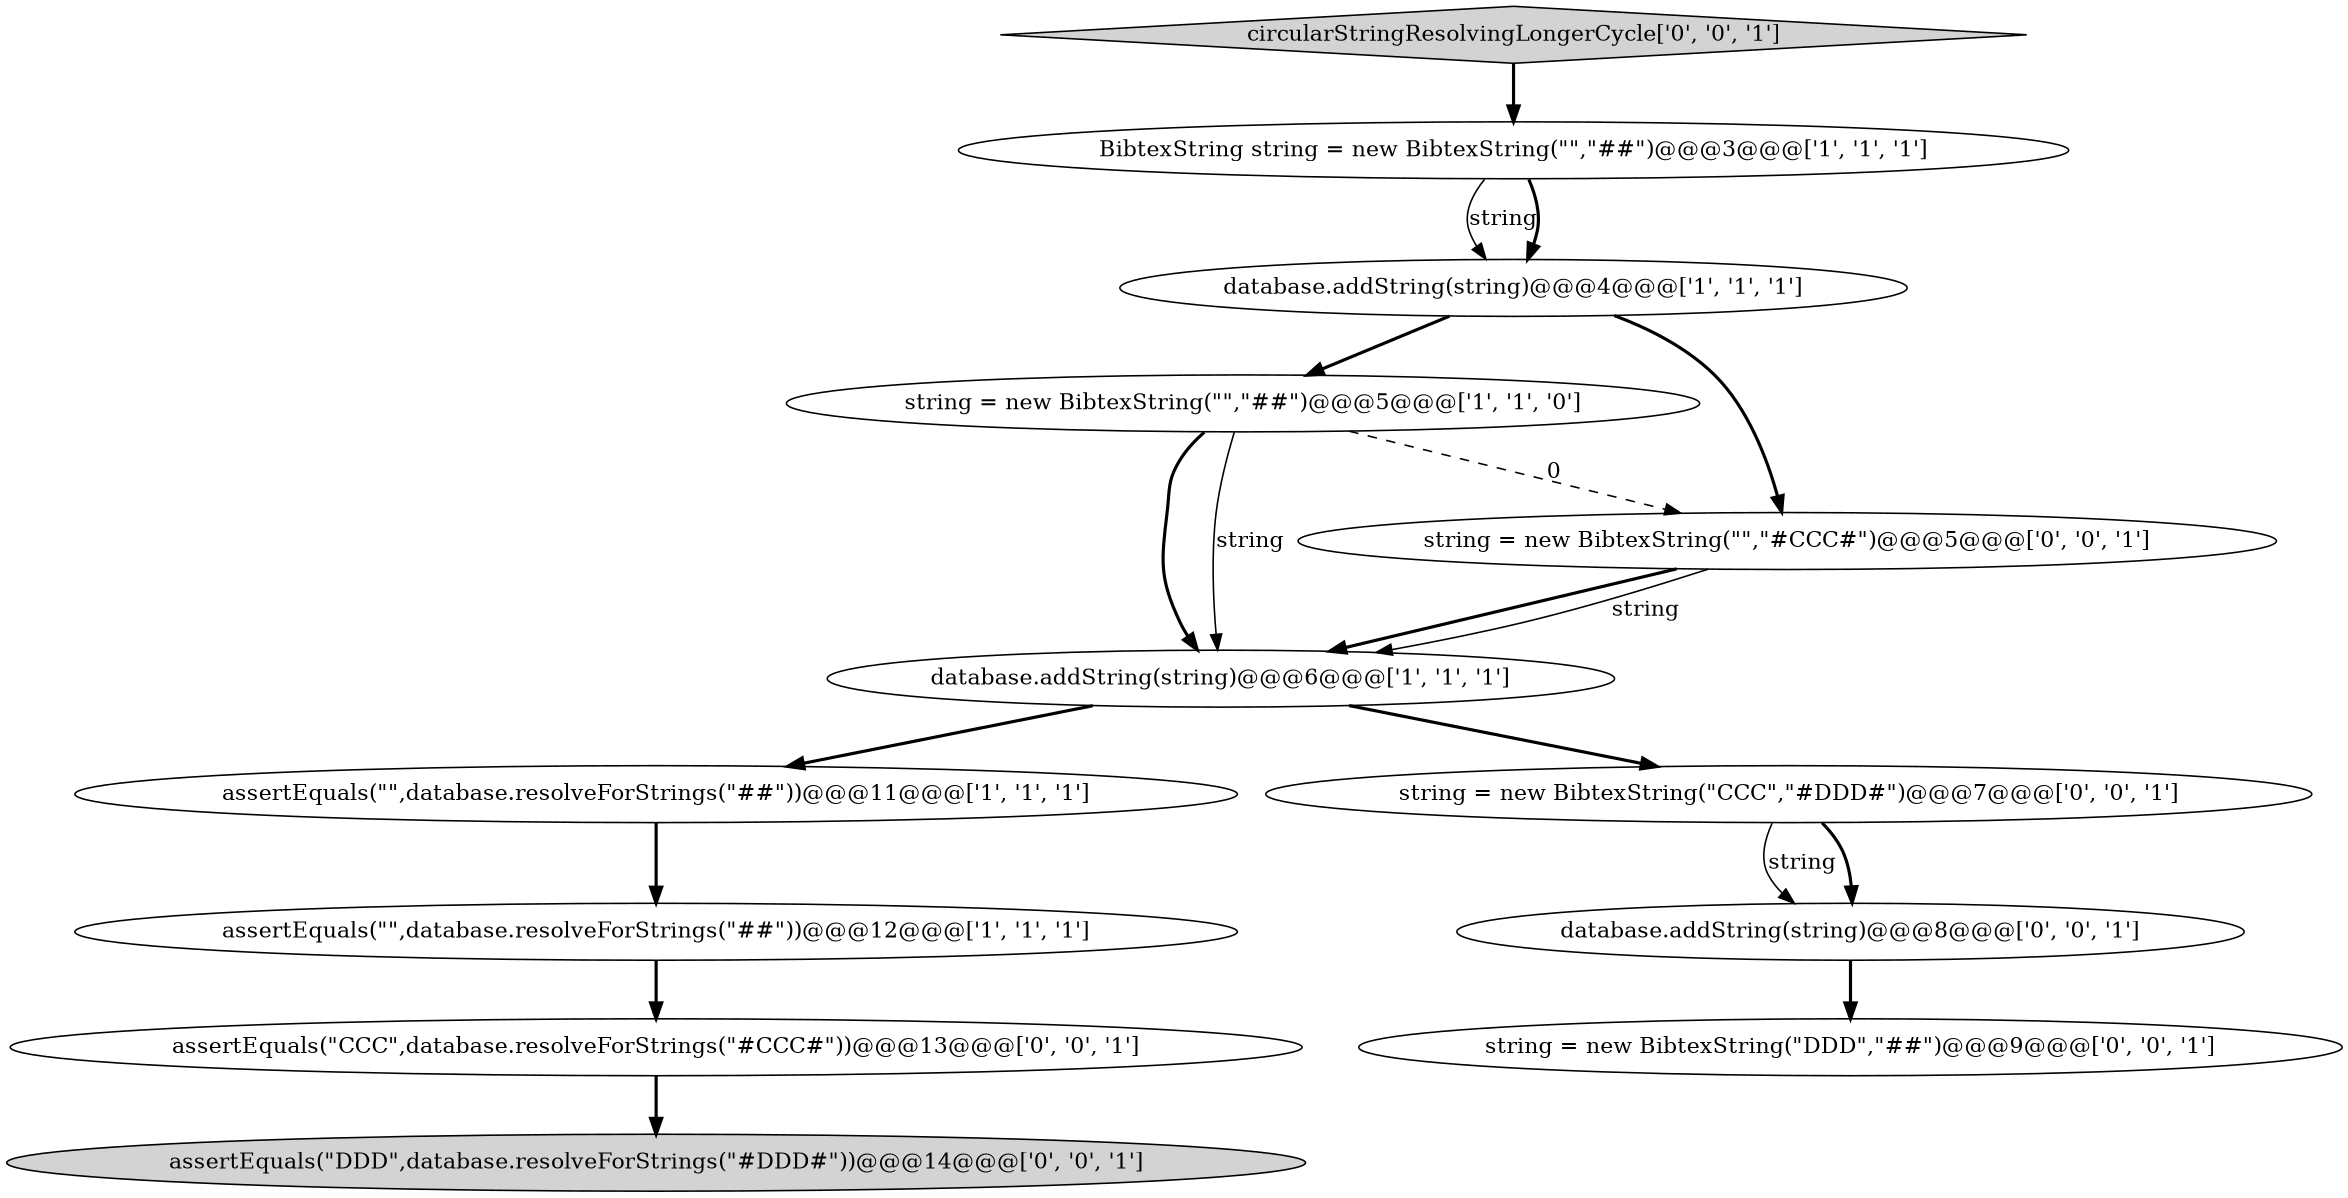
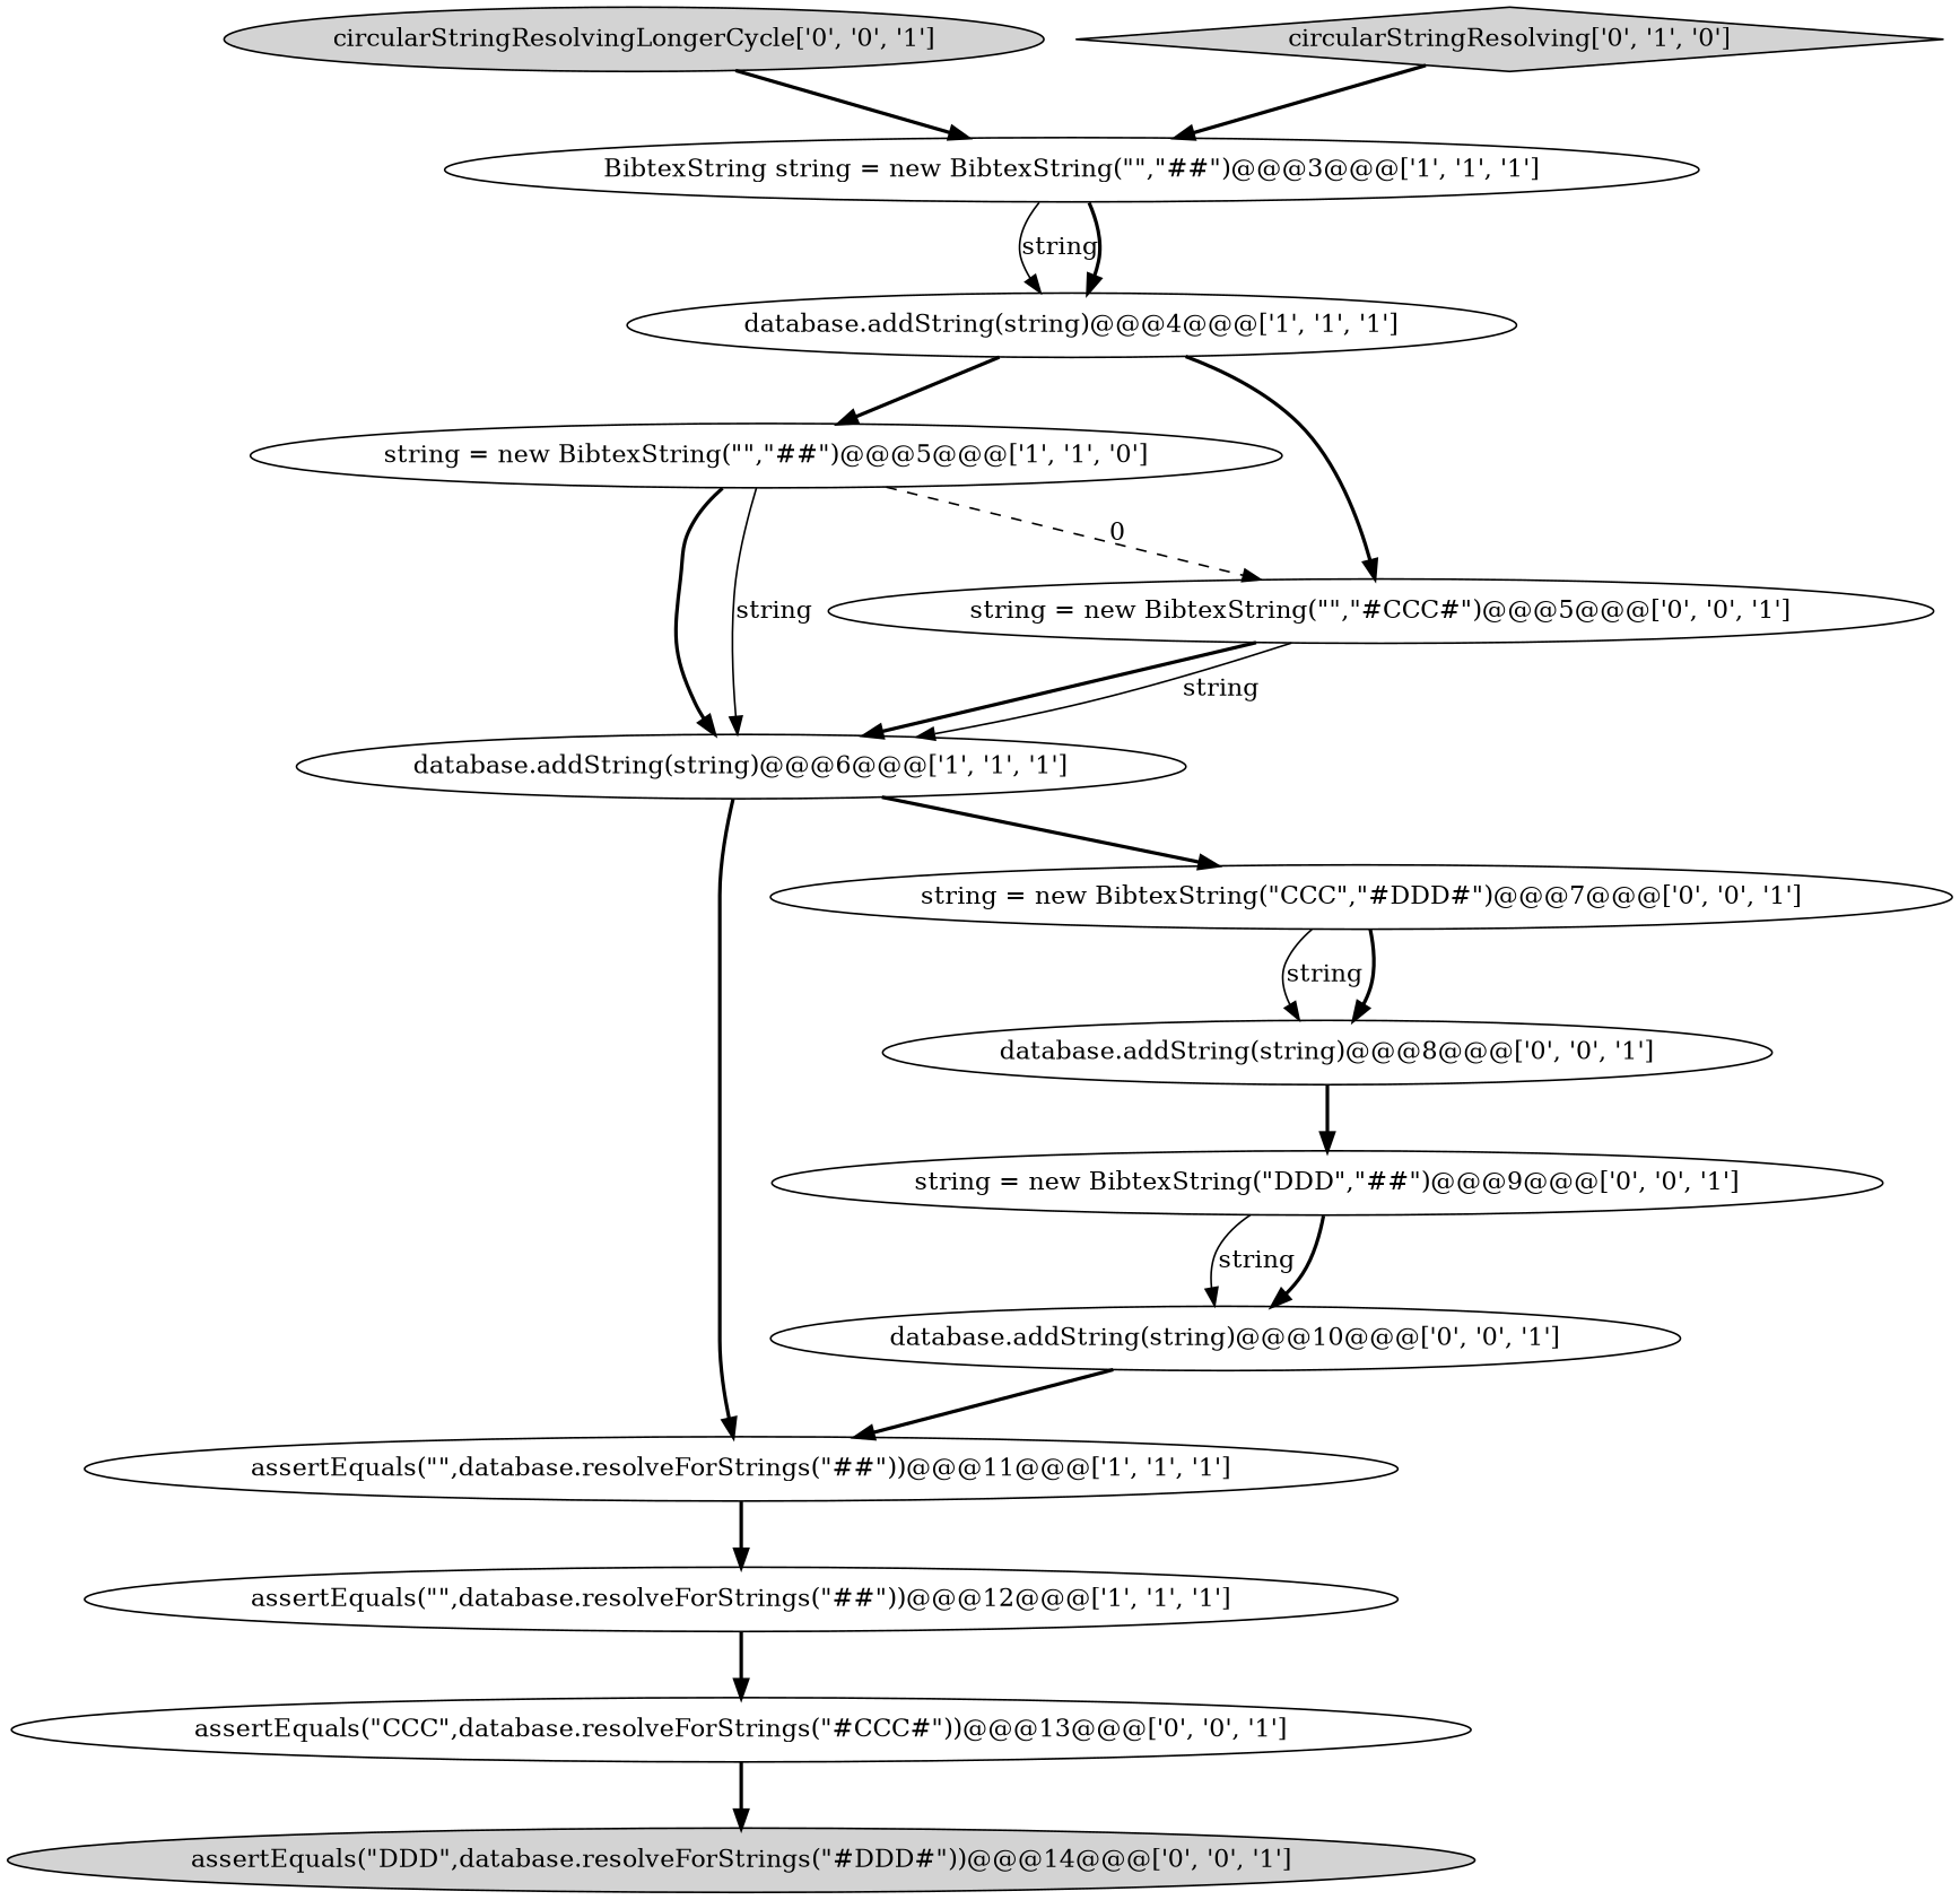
  digraph {
    node [fillcolor=white shape=ellipse style=filled]
    edge [style=bold]
    n1 [label="assertEquals(\"\",database.resolveForStrings(\"##\"))@@@12@@@['1', '1', '1']"]
    n2 [label="assertEquals(\"CCC\",database.resolveForStrings(\"#CCC#\"))@@@13@@@['0', '0', '1']"]
    n3 [fillcolor=lightgray label="assertEquals(\"DDD\",database.resolveForStrings(\"#DDD#\"))@@@14@@@['0', '0', '1']"]
    n4 [label="BibtexString string = new BibtexString(\"\",\"##\")@@@3@@@['1', '1', '1']"]
    n5 [label="database.addString(string)@@@4@@@['1', '1', '1']"]
    n6 [label="string = new BibtexString(\"\",\"##\")@@@5@@@['1', '1', '0']"]
    n7 [label="string = new BibtexString(\"\",\"#CCC#\")@@@5@@@['0', '0', '1']"]
    n8 [label="database.addString(string)@@@6@@@['1', '1', '1']"]
    n9 [label="assertEquals(\"\",database.resolveForStrings(\"##\"))@@@11@@@['1', '1', '1']"]
    n10 [label="string = new BibtexString(\"CCC\",\"#DDD#\")@@@7@@@['0', '0', '1']"]
+   n11 [label="database.addString(string)@@@10@@@['0', '0', '1']"]
    n12 [label="string = new BibtexString(\"DDD\",\"##\")@@@9@@@['0', '0', '1']"]
    n13 [label="database.addString(string)@@@8@@@['0', '0', '1']"]
-   n14 [fillcolor=lightgray label="circularStringResolvingLongerCycle['0', '0', '1']" shape=diamond]
+   n14 [fillcolor=lightgray label="circularStringResolvingLongerCycle['0', '0', '1']"]
+   n15 [fillcolor=lightgray label="circularStringResolving['0', '1', '0']" shape=diamond]
    n1 -> n2
    n2 -> n3
    n4 -> n5 [label=string style=solid]
    n4 -> n5
    n5 -> n6
    n5 -> n7
    n6 -> n7 [label=0 style=dashed]
    n6 -> n8
    n6 -> n8 [label=string style=solid]
    n7 -> n8
    n7 -> n8 [label=string style=solid]
    n8 -> n9
    n8 -> n10
    n9 -> n1
    n10 -> n13
    n10 -> n13 [label=string style=solid]
+   n11 -> n9
+   n12 -> n11
+   n12 -> n11 [label=string style=solid]
    n13 -> n12
    n14 -> n4
+   n15 -> n4
  }
